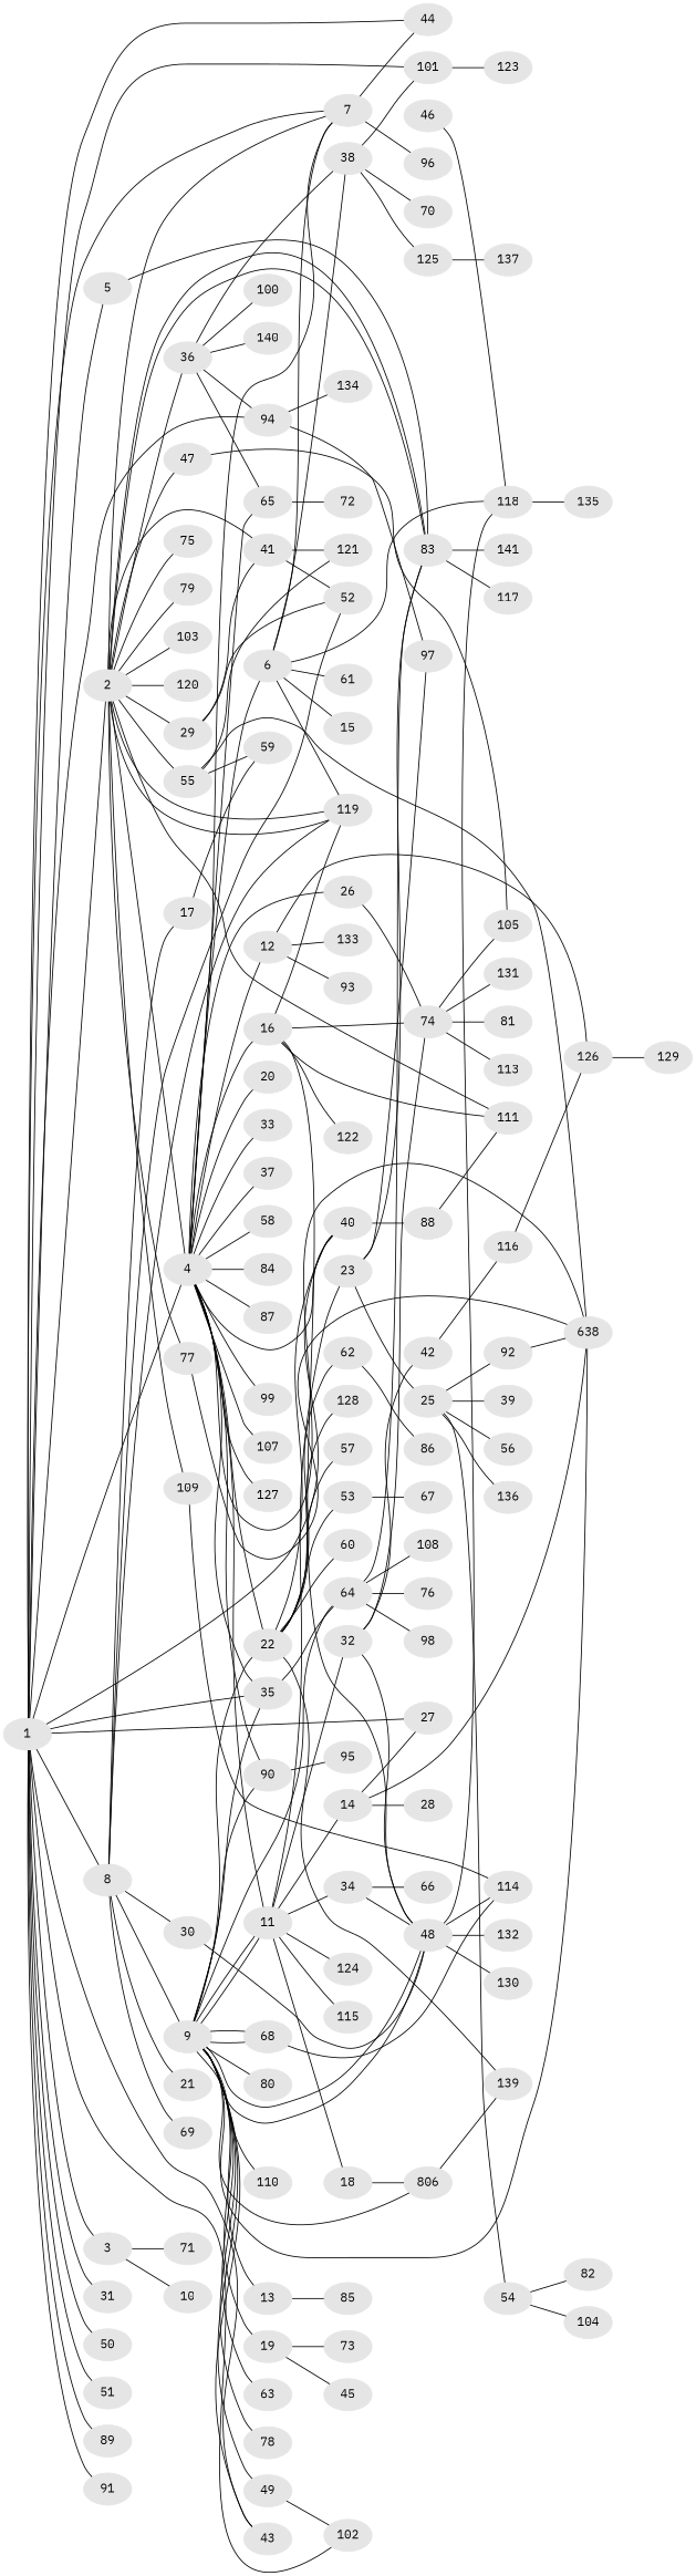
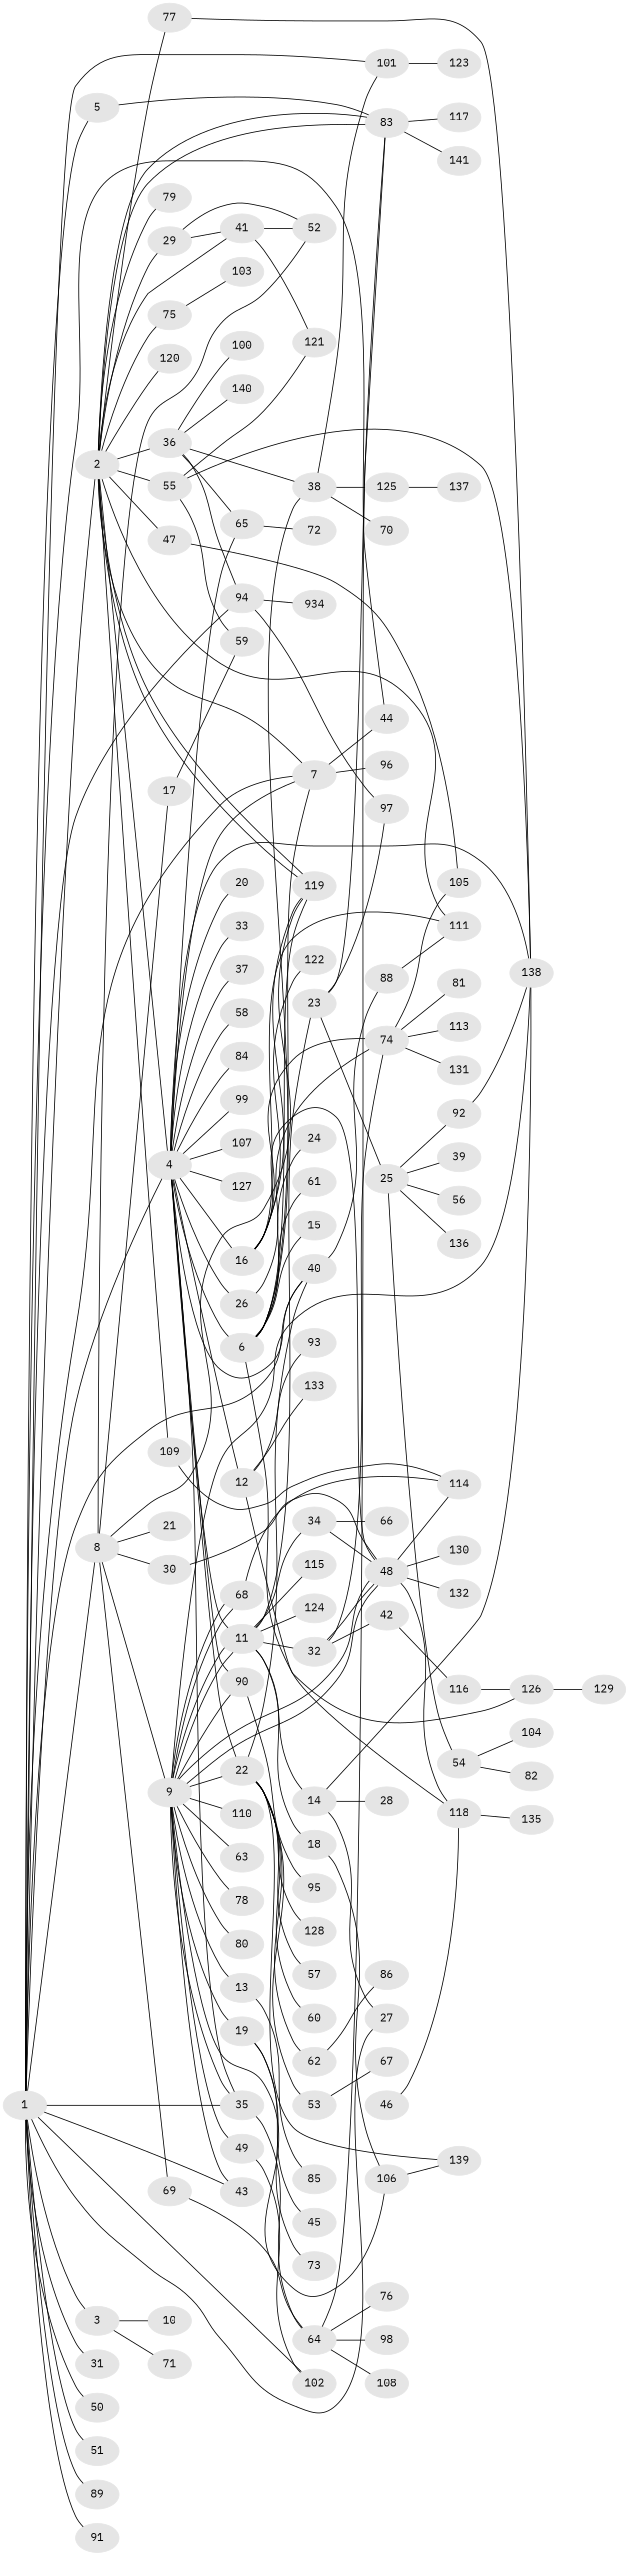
  graph {
    fontname="IBM Plex Mono"
    rankdir=LR
    node [color=gray90 fontname="IBM Plex Mono" style=filled]
    edge [fontname="IBM Plex Mono"]
    1
    2
    3
    4
    5
    7
    8
    27
    31
    35
    40
    43
    44
    50
    51
    89
    91
    94
    101
    102
    29
    36
    41
    47
    55
    75
    77
    79
    83
    103
    109
    111
    119
    120
    10
    71
    6
    11
    12
    16
    20
    22
    26
    33
    37
    58
    65
    84
-   87
    90
    99
    107
    127
-   138 [label=638]
+   138
    96
    9
    17
    21
    30
    52
    69
    64
    88
    97
-   134
+   134 [label=934]
    123
    38
    100
    140
    121
    46
    118
    105
    59
    117
    141
    114
    15
+   24
    61
    14
    18
    23
    32
    34
    115
    124
    93
    126
    133
    48
    74
    122
    53
    57
    60
    62
    128
    139
    72
    95
    70
    125
    135
    13
    19
    49
    63
    68
    78
    80
-   106 [label=806]
+   106
    110
    85
    45
    73
    130
    132
    76
    98
    108
    28
    25
    42
    66
    129
    81
    113
    131
    67
    86
    39
    54
    56
    92
    136
    82
    104
    116
    137
    1 -- 2
    1 -- 3
    1 -- 4
    1 -- 5
    1 -- 7
    1 -- 8
    1 -- 27
    1 -- 31
    1 -- 35
    1 -- 40
    1 -- 43
    1 -- 44
    1 -- 50
    1 -- 51
    1 -- 89
    1 -- 91
    1 -- 94
    1 -- 101
    1 -- 102
    2 -- 4
    2 -- 7
    2 -- 29
    2 -- 36
    2 -- 41
    2 -- 47
    2 -- 55
    2 -- 75
    2 -- 77
    2 -- 79
    2 -- 83
    2 -- 83
-   2 -- 103
+   75 -- 103
    2 -- 109
    2 -- 111
    2 -- 119
    2 -- 119
    2 -- 120
    3 -- 10
    3 -- 71
    4 -- 7
    4 -- 35
    4 -- 40
    4 -- 6
    4 -- 11
    4 -- 12
    4 -- 16
    4 -- 20
    4 -- 22
    4 -- 26
    4 -- 33
    4 -- 37
    4 -- 58
    4 -- 65
    4 -- 84
-   4 -- 87
    4 -- 90
    4 -- 99
    4 -- 107
    4 -- 127
    4 -- 138
    5 -- 83
    7 -- 44
    7 -- 96
    8 -- 119
    8 -- 9
    8 -- 17
    8 -- 21
    8 -- 30
    8 -- 52
    8 -- 69
    35 -- 64
    40 -- 88
    94 -- 97
    94 -- 134
    101 -- 123
    29 -- 41
    29 -- 52
    36 -- 94
    36 -- 65
    36 -- 38
    36 -- 100
    36 -- 140
    41 -- 52
    41 -- 121
    47 -- 105
    55 -- 138
    55 -- 121
    55 -- 59
    77 -- 138
    83 -- 117
    83 -- 141
    109 -- 114
    6 -- 7
    6 -- 119
    6 -- 38
    6 -- 118
    6 -- 15
+   6 -- 24
    6 -- 61
    11 -- 14
    11 -- 18
    11 -- 23
    11 -- 32
    11 -- 34
    11 -- 115
    11 -- 124
    12 -- 93
    12 -- 126
    12 -- 133
    16 -- 111
    16 -- 119
    16 -- 48
    16 -- 74
    16 -- 122
    22 -- 40
    22 -- 53
    22 -- 57
    22 -- 60
    22 -- 62
    22 -- 128
    22 -- 139
    26 -- 74
    65 -- 72
    90 -- 95
    9 -- 35
    9 -- 43
    9 -- 11
    9 -- 11
    9 -- 22
    9 -- 90
    9 -- 138
-   9 -- 64
+   69 -- 64
    9 -- 48
    9 -- 48
    9 -- 13
    9 -- 19
    9 -- 49
    9 -- 63
    9 -- 68
    9 -- 68
    9 -- 78
    9 -- 80
    9 -- 106
    9 -- 110
    17 -- 59
    30 -- 48
    64 -- 83
    64 -- 76
    64 -- 98
    64 -- 108
    88 -- 111
    38 -- 101
    38 -- 70
    38 -- 125
    46 -- 118
    118 -- 135
    14 -- 27
    14 -- 138
    14 -- 28
    18 -- 106
    23 -- 83
    23 -- 97
    23 -- 25
    32 -- 48
    32 -- 74
    32 -- 42
    34 -- 48
    34 -- 66
    126 -- 129
    48 -- 118
    48 -- 114
    48 -- 130
    48 -- 132
    74 -- 105
    74 -- 81
    74 -- 113
    74 -- 131
    53 -- 67
    62 -- 86
    125 -- 137
    13 -- 85
    19 -- 45
    19 -- 73
    49 -- 102
    68 -- 114
    106 -- 139
    25 -- 39
    25 -- 54
    25 -- 56
    25 -- 92
    25 -- 136
    42 -- 116
    54 -- 82
    54 -- 104
    92 -- 138
    116 -- 126
  }
